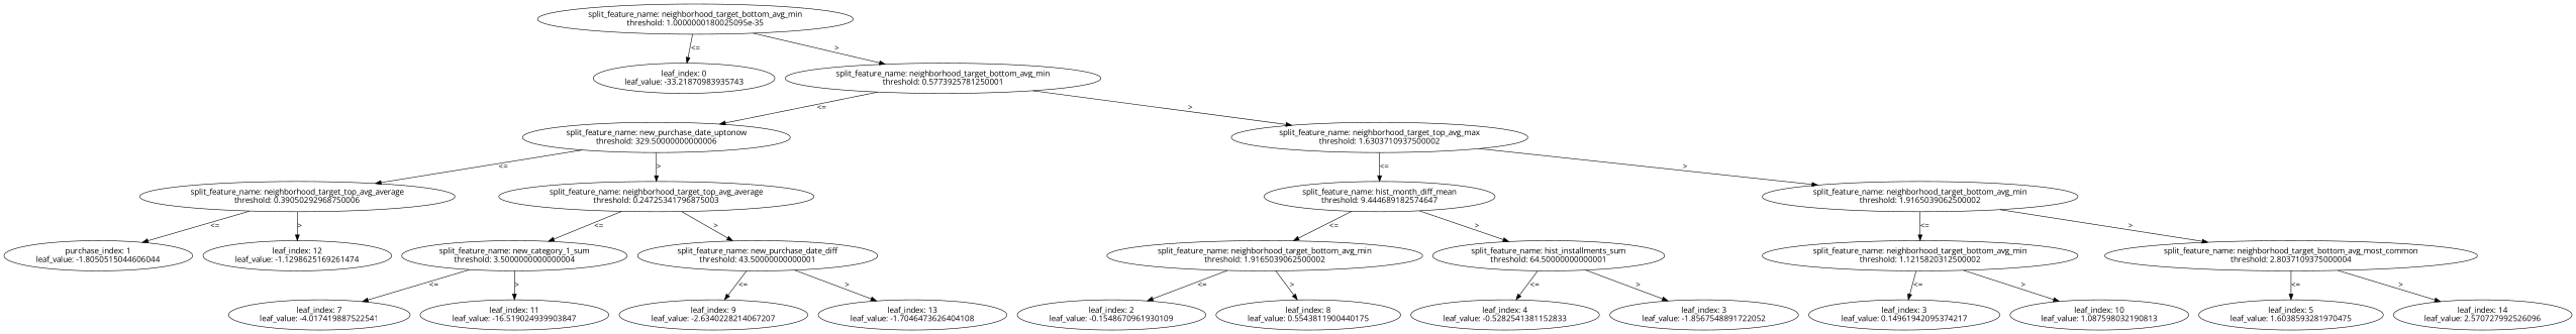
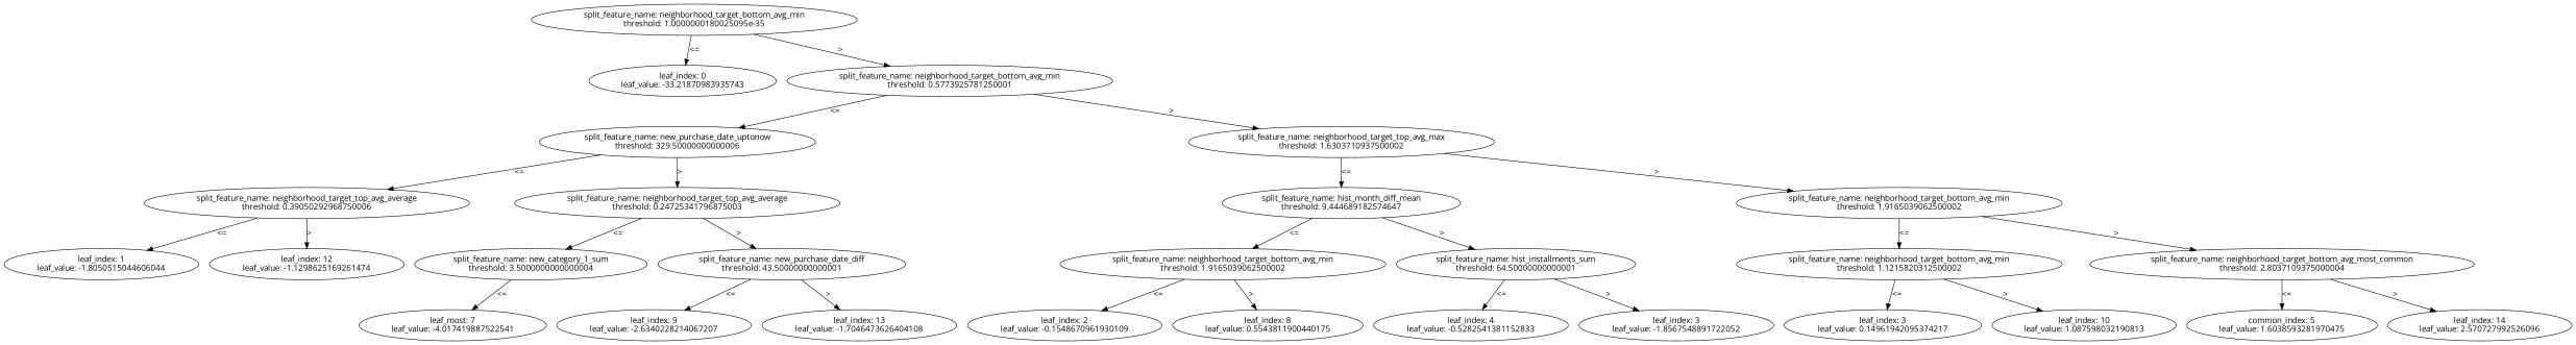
  digraph {
    fontname="Open Sans"
    node [fontname="Open Sans"]
    edge [fontname="Open Sans"]
    n1 [label="split_feature_name: neighborhood_target_bottom_avg_min\nthreshold: 1.0000000180025095e-35"]
    n2 [label="leaf_index: 0\nleaf_value: -33.21870983935743"]
    n3 [label="split_feature_name: neighborhood_target_bottom_avg_min\nthreshold: 0.5773925781250001"]
    n4 [label="split_feature_name: new_purchase_date_uptonow\nthreshold: 329.50000000000006"]
    n5 [label="split_feature_name: neighborhood_target_top_avg_max\nthreshold: 1.6303710937500002"]
    n6 [label="split_feature_name: neighborhood_target_top_avg_average\nthreshold: 0.39050292968750006"]
    n7 [label="split_feature_name: neighborhood_target_top_avg_average\nthreshold: 0.24725341796875003"]
    n8 [label="split_feature_name: hist_month_diff_mean\nthreshold: 9.444689182574647"]
    n9 [label="split_feature_name: neighborhood_target_bottom_avg_min\nthreshold: 1.9165039062500002"]
-   n10 [label="purchase_index: 1\nleaf_value: -1.8050515044606044"]
+   n10 [label="leaf_index: 1\nleaf_value: -1.8050515044606044"]
    n11 [label="leaf_index: 12\nleaf_value: -1.1298625169261474"]
    n12 [label="split_feature_name: new_category_1_sum\nthreshold: 3.5000000000000004"]
    n13 [label="split_feature_name: new_purchase_date_diff\nthreshold: 43.50000000000001"]
-   n14 [label="leaf_index: 7\nleaf_value: -4.017419887522541"]
-   n15 [label="leaf_index: 11\nleaf_value: -16.519024939903847"]
+   n14 [label="leaf_most: 7\nleaf_value: -4.017419887522541"]
    n16 [label="leaf_index: 9\nleaf_value: -2.6340228214067207"]
    n17 [label="leaf_index: 13\nleaf_value: -1.7046473626404108"]
    n18 [label="split_feature_name: neighborhood_target_bottom_avg_min\nthreshold: 1.9165039062500002"]
    n19 [label="split_feature_name: hist_installments_sum\nthreshold: 64.50000000000001"]
    n20 [label="split_feature_name: neighborhood_target_bottom_avg_min\nthreshold: 1.1215820312500002"]
    n21 [label="split_feature_name: neighborhood_target_bottom_avg_most_common\nthreshold: 2.8037109375000004"]
    n22 [label="leaf_index: 2\nleaf_value: -0.1548670961930109"]
    n23 [label="leaf_index: 8\nleaf_value: 0.5543811900440175"]
    n24 [label="leaf_index: 4\nleaf_value: -0.5282541381152833"]
    n25 [label="leaf_index: 3\nleaf_value: -1.8567548891722052"]
    n26 [label="leaf_index: 3\nleaf_value: 0.14961942095374217"]
    n27 [label="leaf_index: 10\nleaf_value: 1.087598032190813"]
-   n28 [label="leaf_index: 5\nleaf_value: 1.6038593281970475"]
+   n28 [label="common_index: 5\nleaf_value: 1.6038593281970475"]
    n29 [label="leaf_index: 14\nleaf_value: 2.570727992526096"]
    n1 -> n2 [label="<="]
    n1 -> n3 [label=">"]
    n3 -> n4 [label="<="]
    n3 -> n5 [label=">"]
    n4 -> n6 [label="<="]
    n4 -> n7 [label=">"]
    n5 -> n8 [label="<="]
    n5 -> n9 [label=">"]
    n6 -> n10 [label="<="]
    n6 -> n11 [label=">"]
    n7 -> n12 [label="<="]
    n7 -> n13 [label=">"]
    n8 -> n18 [label="<="]
    n8 -> n19 [label=">"]
    n9 -> n20 [label="<="]
    n9 -> n21 [label=">"]
    n12 -> n14 [label="<="]
-   n12 -> n15 [label=">"]
    n13 -> n16 [label="<="]
    n13 -> n17 [label=">"]
    n18 -> n22 [label="<="]
    n18 -> n23 [label=">"]
    n19 -> n24 [label="<="]
    n19 -> n25 [label=">"]
    n20 -> n26 [label="<="]
    n20 -> n27 [label=">"]
    n21 -> n28 [label="<="]
    n21 -> n29 [label=">"]
  }
